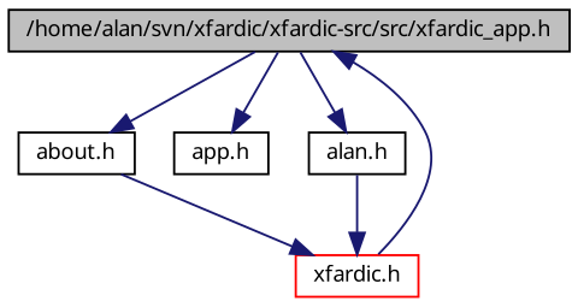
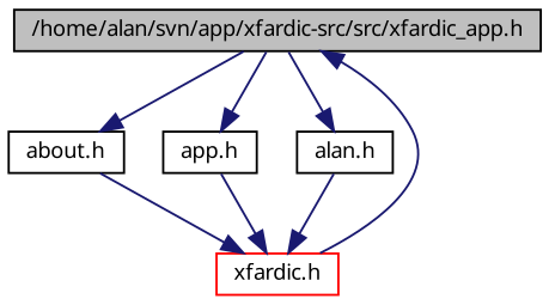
  digraph {
    rankdir=TB
    node [color=black fillcolor=white fontname="FreeSans.ttf" fontsize=10 shape=record style=filled]
    edge [color=midnightblue fontname="FreeSans.ttf" fontsize=10 labelfontname="FreeSans.ttf" labelfontsize=10 style=solid]
-   n1 [fillcolor=grey75 fontcolor=black height=0.2 label="/home/alan/svn/xfardic/xfardic-src/src/xfardic_app.h" width=0.4]
+   n1 [fillcolor=grey75 fontcolor=black height=0.2 label="/home/alan/svn/app/xfardic-src/src/xfardic_app.h" width=0.4]
    n2 [height=0.2 label="about.h" width=0.4]
    n3 [height=0.2 label="app.h" width=0.4]
    n4 [height=0.2 label="alan.h" width=0.4]
    n5 [color=red height=0.2 label="xfardic.h" width=0.4]
    n1 -> n2
    n1 -> n3
    n1 -> n4
    n2 -> n5
+   n3 -> n5
    n4 -> n5
    n5 -> n1
  }
